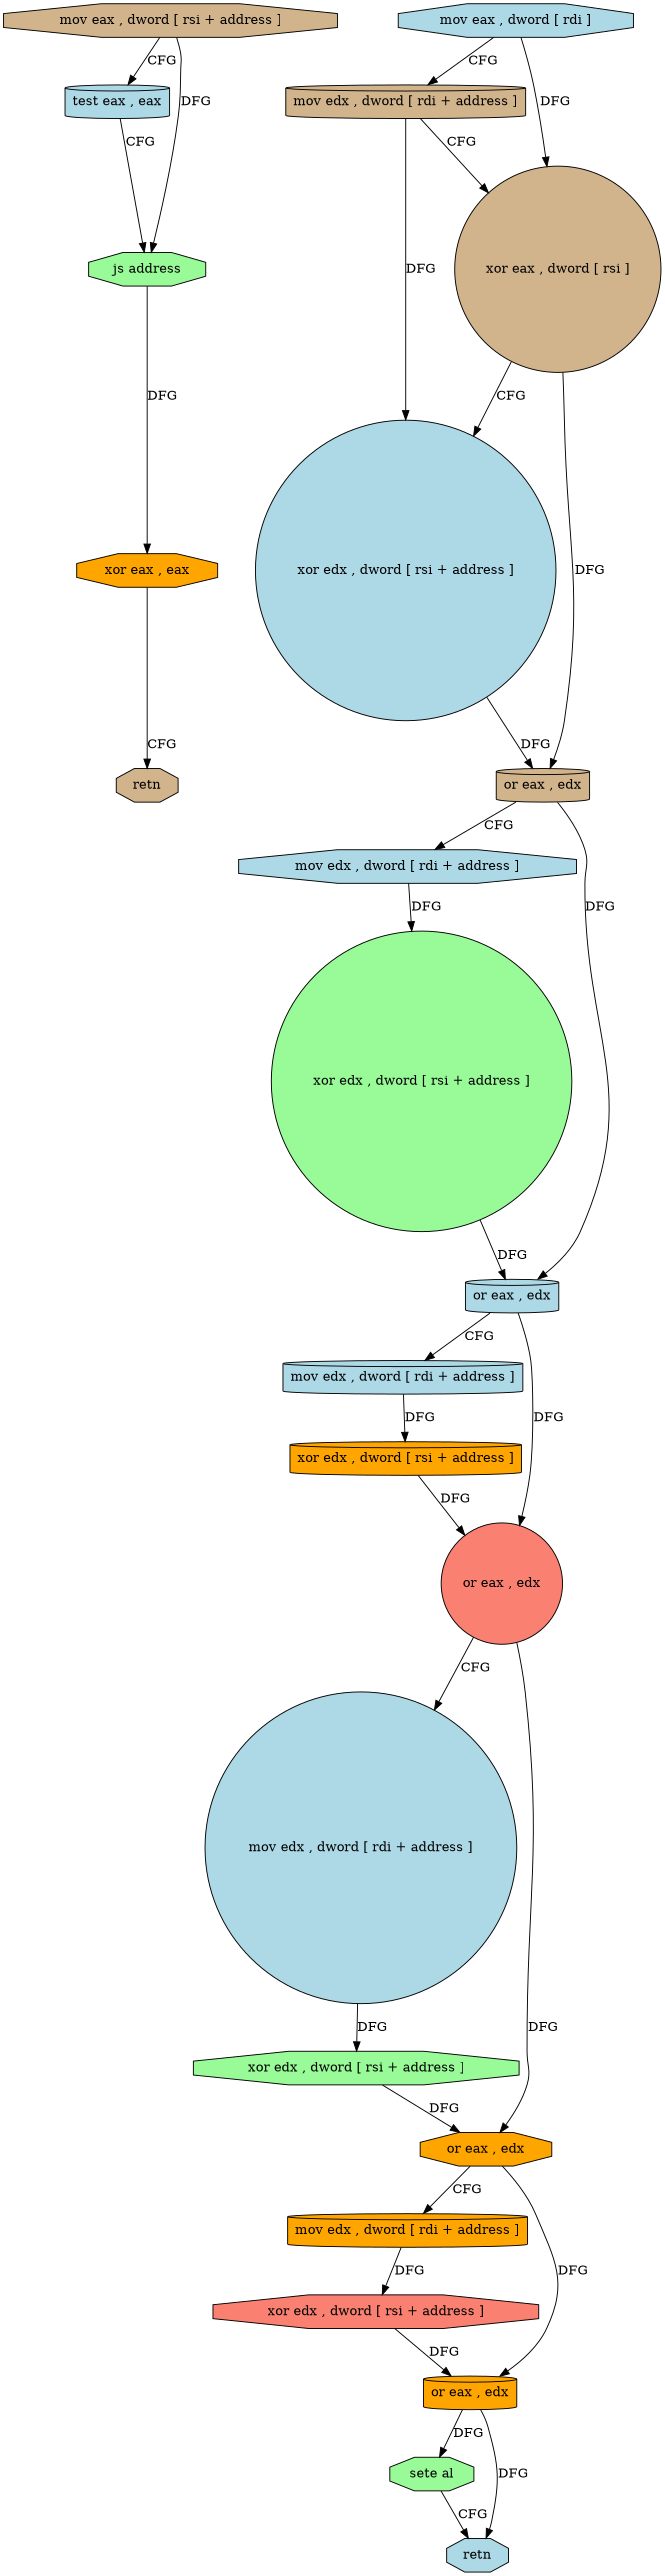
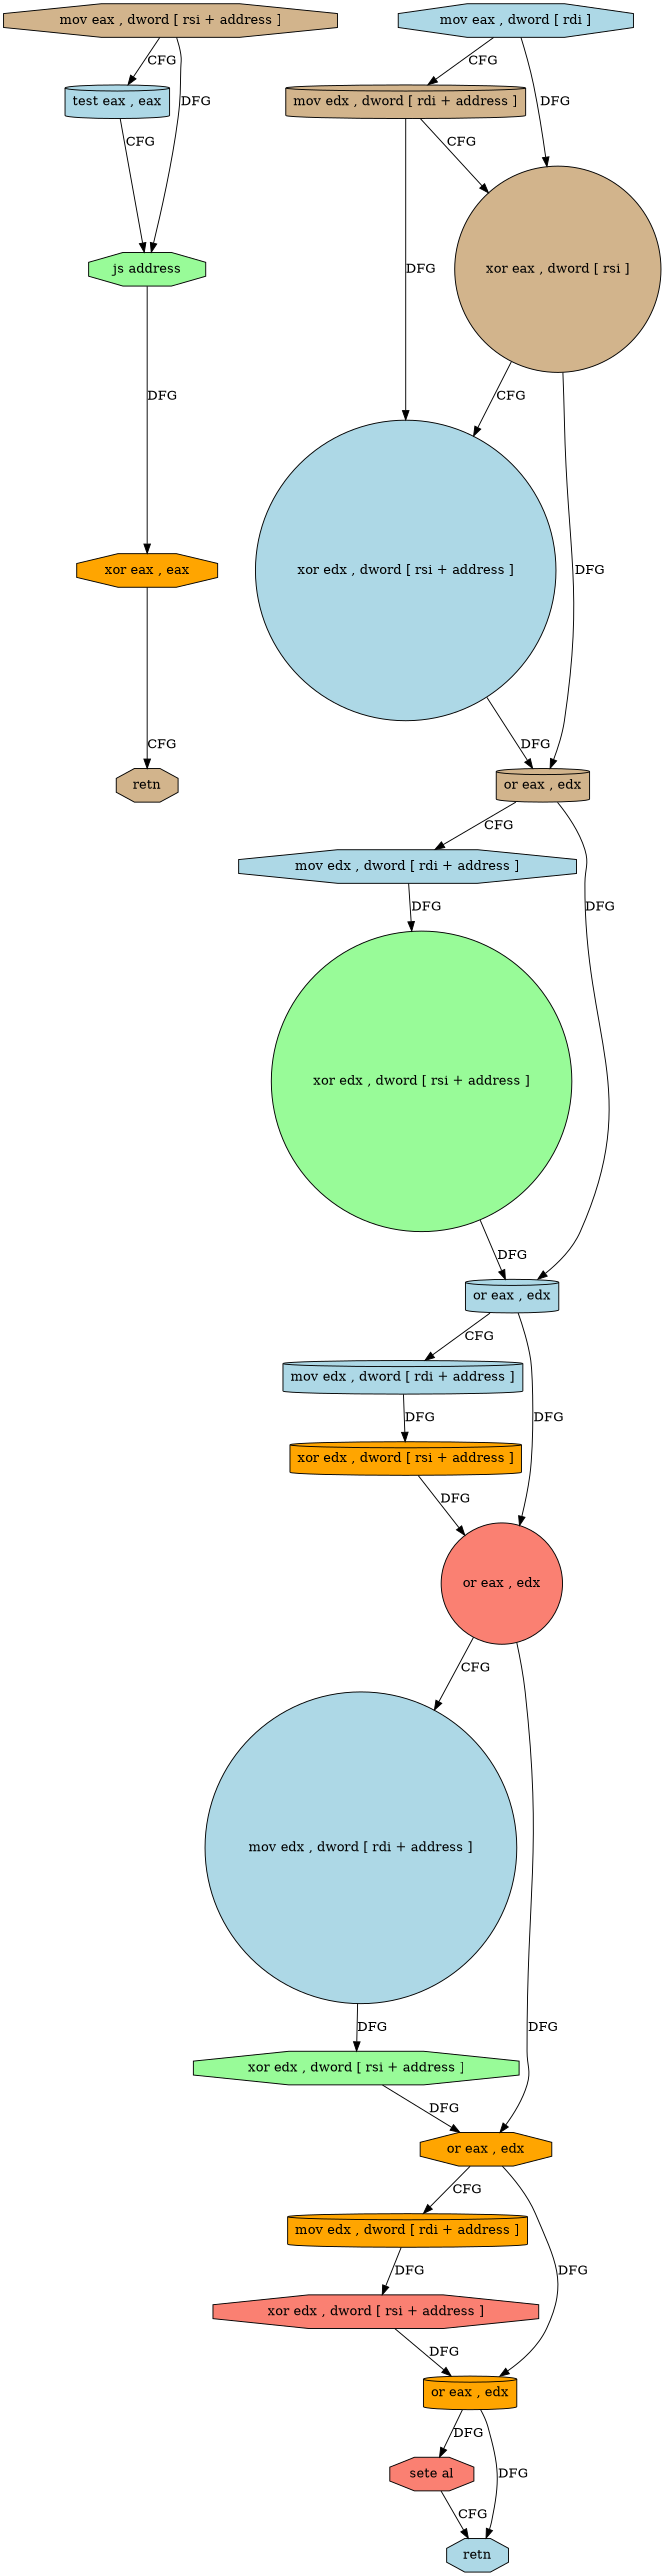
  digraph {
    node [fillcolor=lightblue shape=octagon style=filled]
    n1 [fillcolor=tan label="mov eax , dword [ rsi + address ]"]
    n2 [label="test eax , eax" shape=cylinder]
    n3 [fillcolor=palegreen label="js address"]
    n4 [fillcolor=orange label="xor eax , eax"]
    n5 [fillcolor=tan label=retn]
    n6 [label="mov eax , dword [ rdi ]"]
    n7 [fillcolor=tan label="mov edx , dword [ rdi + address ]" shape=cylinder]
    n8 [fillcolor=tan label="xor eax , dword [ rsi ]" shape=circle]
    n9 [label="xor edx , dword [ rsi + address ]" shape=circle]
    n10 [fillcolor=tan label="or eax , edx" shape=cylinder]
    n11 [label="mov edx , dword [ rdi + address ]"]
    n12 [label="or eax , edx" shape=cylinder]
    n13 [fillcolor=palegreen label="xor edx , dword [ rsi + address ]" shape=circle]
    n14 [label="mov edx , dword [ rdi + address ]" shape=cylinder]
    n15 [fillcolor=salmon label="or eax , edx" shape=circle]
    n16 [fillcolor=orange label="xor edx , dword [ rsi + address ]" shape=cylinder]
    n17 [label="mov edx , dword [ rdi + address ]" shape=circle]
    n18 [fillcolor=orange label="or eax , edx"]
    n19 [fillcolor=palegreen label="xor edx , dword [ rsi + address ]"]
    n20 [fillcolor=orange label="mov edx , dword [ rdi + address ]" shape=cylinder]
    n21 [fillcolor=orange label="or eax , edx" shape=cylinder]
    n22 [fillcolor=salmon label="xor edx , dword [ rsi + address ]"]
-   n23 [fillcolor=palegreen label="sete al"]
+   n23 [fillcolor=salmon label="sete al"]
    n24 [label=retn]
    n1 -> n2 [label=CFG]
    n1 -> n3 [label=DFG]
    n2 -> n3 [label=CFG]
    n3 -> n4 [label=DFG]
    n4 -> n5 [label=CFG]
    n6 -> n7 [label=CFG]
    n6 -> n8 [label=DFG]
    n7 -> n8 [label=CFG]
    n7 -> n9 [label=DFG]
    n8 -> n9 [label=CFG]
    n8 -> n10 [label=DFG]
    n9 -> n10 [label=DFG]
    n10 -> n11 [label=CFG]
    n10 -> n12 [label=DFG]
    n11 -> n13 [label=DFG]
    n12 -> n14 [label=CFG]
    n12 -> n15 [label=DFG]
    n13 -> n12 [label=DFG]
    n14 -> n16 [label=DFG]
    n15 -> n17 [label=CFG]
    n15 -> n18 [label=DFG]
    n16 -> n15 [label=DFG]
    n17 -> n19 [label=DFG]
    n18 -> n20 [label=CFG]
    n18 -> n21 [label=DFG]
    n19 -> n18 [label=DFG]
    n20 -> n22 [label=DFG]
    n21 -> n23 [label=DFG]
    n21 -> n24 [label=DFG]
    n22 -> n21 [label=DFG]
    n23 -> n24 [label=CFG]
  }
